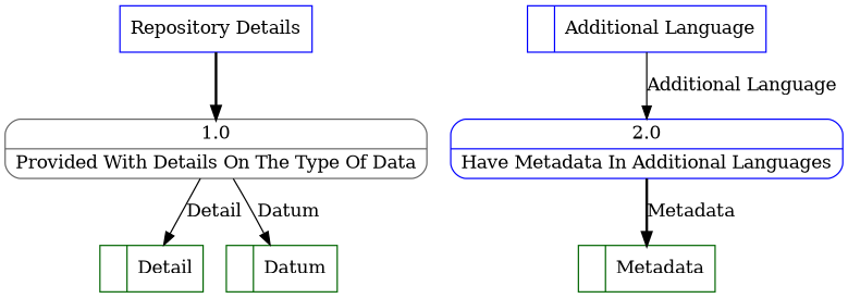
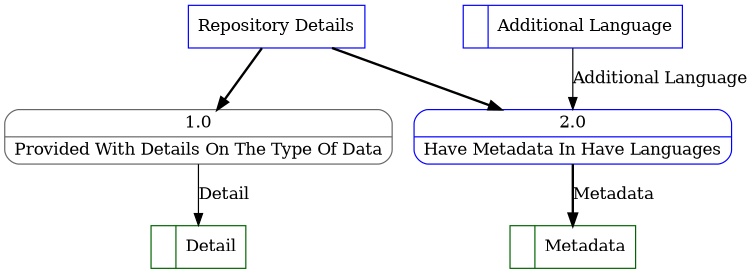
  digraph {
    node [color=darkgreen shape=record]
    edge [style=solid]
    n1 [label="<f0>  |<f1> Detail "]
-   n2 [label="<f0>  |<f1> Datum "]
    n3 [label="<f0>  |<f1> Metadata "]
    n4 [color=blue label="<f0>  |<f1> Additional Language "]
-   n5 [color=blue label="{<f0> 2.0|<f1> Have Metadata In Additional Languages }" shape=Mrecord]
+   n5 [color=blue label="{<f0> 2.0|<f1> Have Metadata In Have Languages }" shape=Mrecord]
    n6 [color=blue label="Repository Details" shape=box]
    n7 [color=gray40 label="{<f0> 1.0|<f1> Provided With Details On The Type Of Data }" shape=Mrecord]
    n4 -> n5 [label="Additional Language"]
    n5 -> n3 [label=Metadata style=bold]
+   n6 -> n5 [style=bold]
    n6 -> n7 [style=bold]
    n7 -> n1 [label=Detail]
-   n7 -> n2 [label=Datum]
  }
